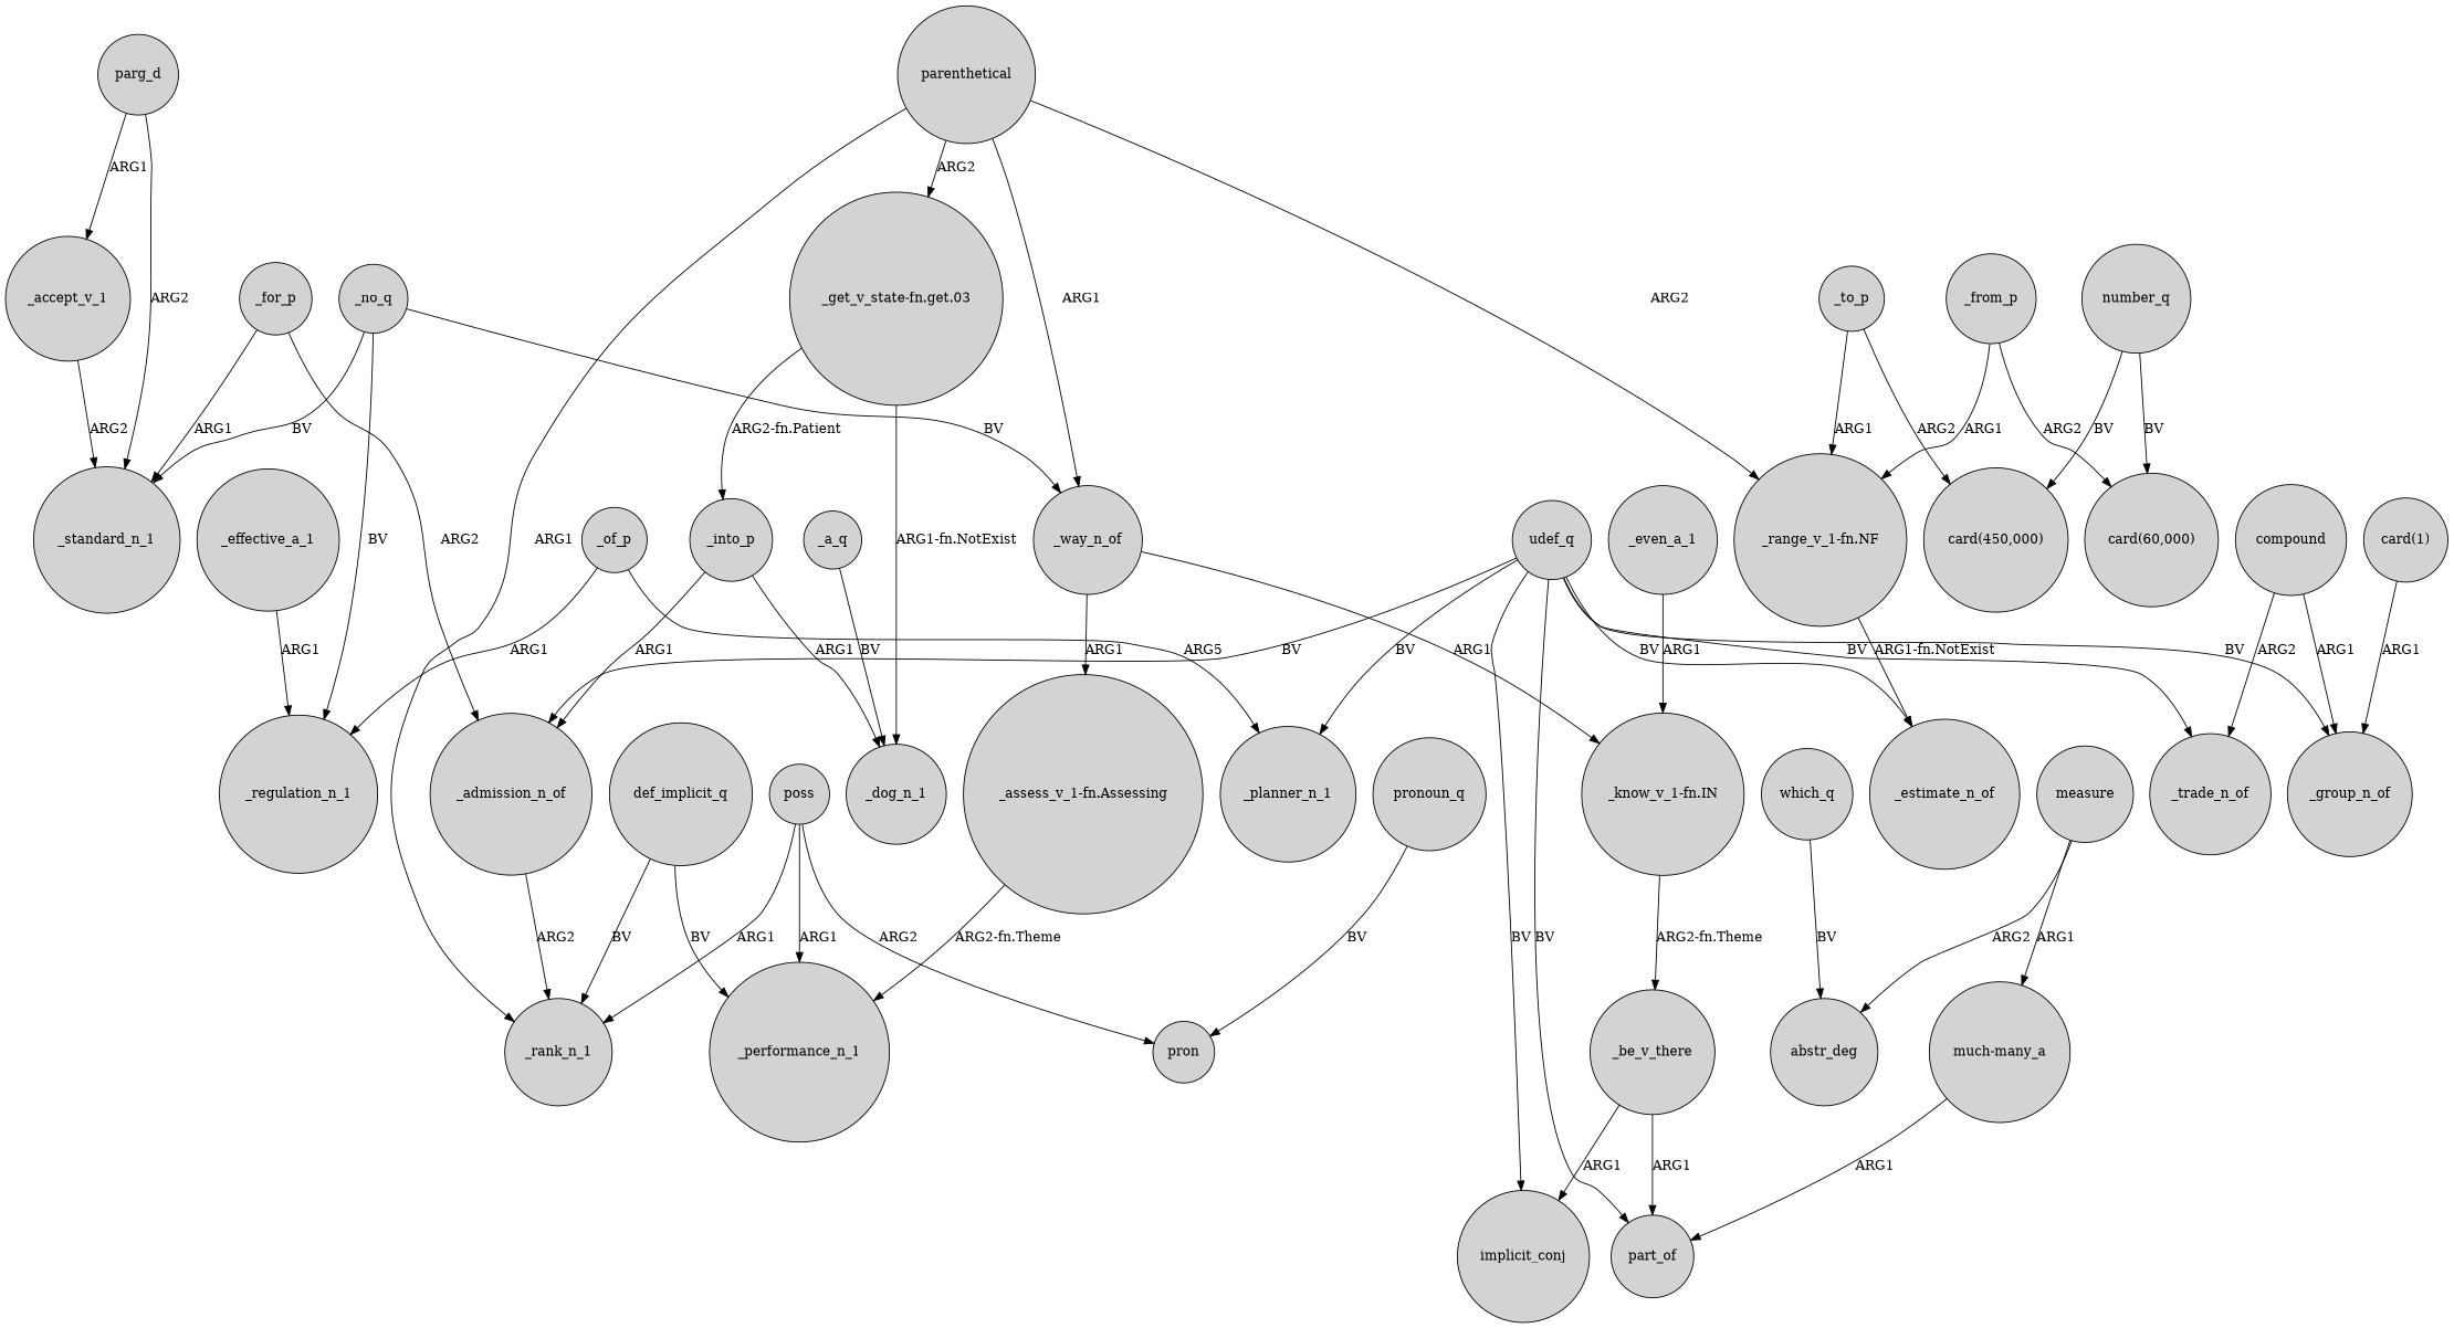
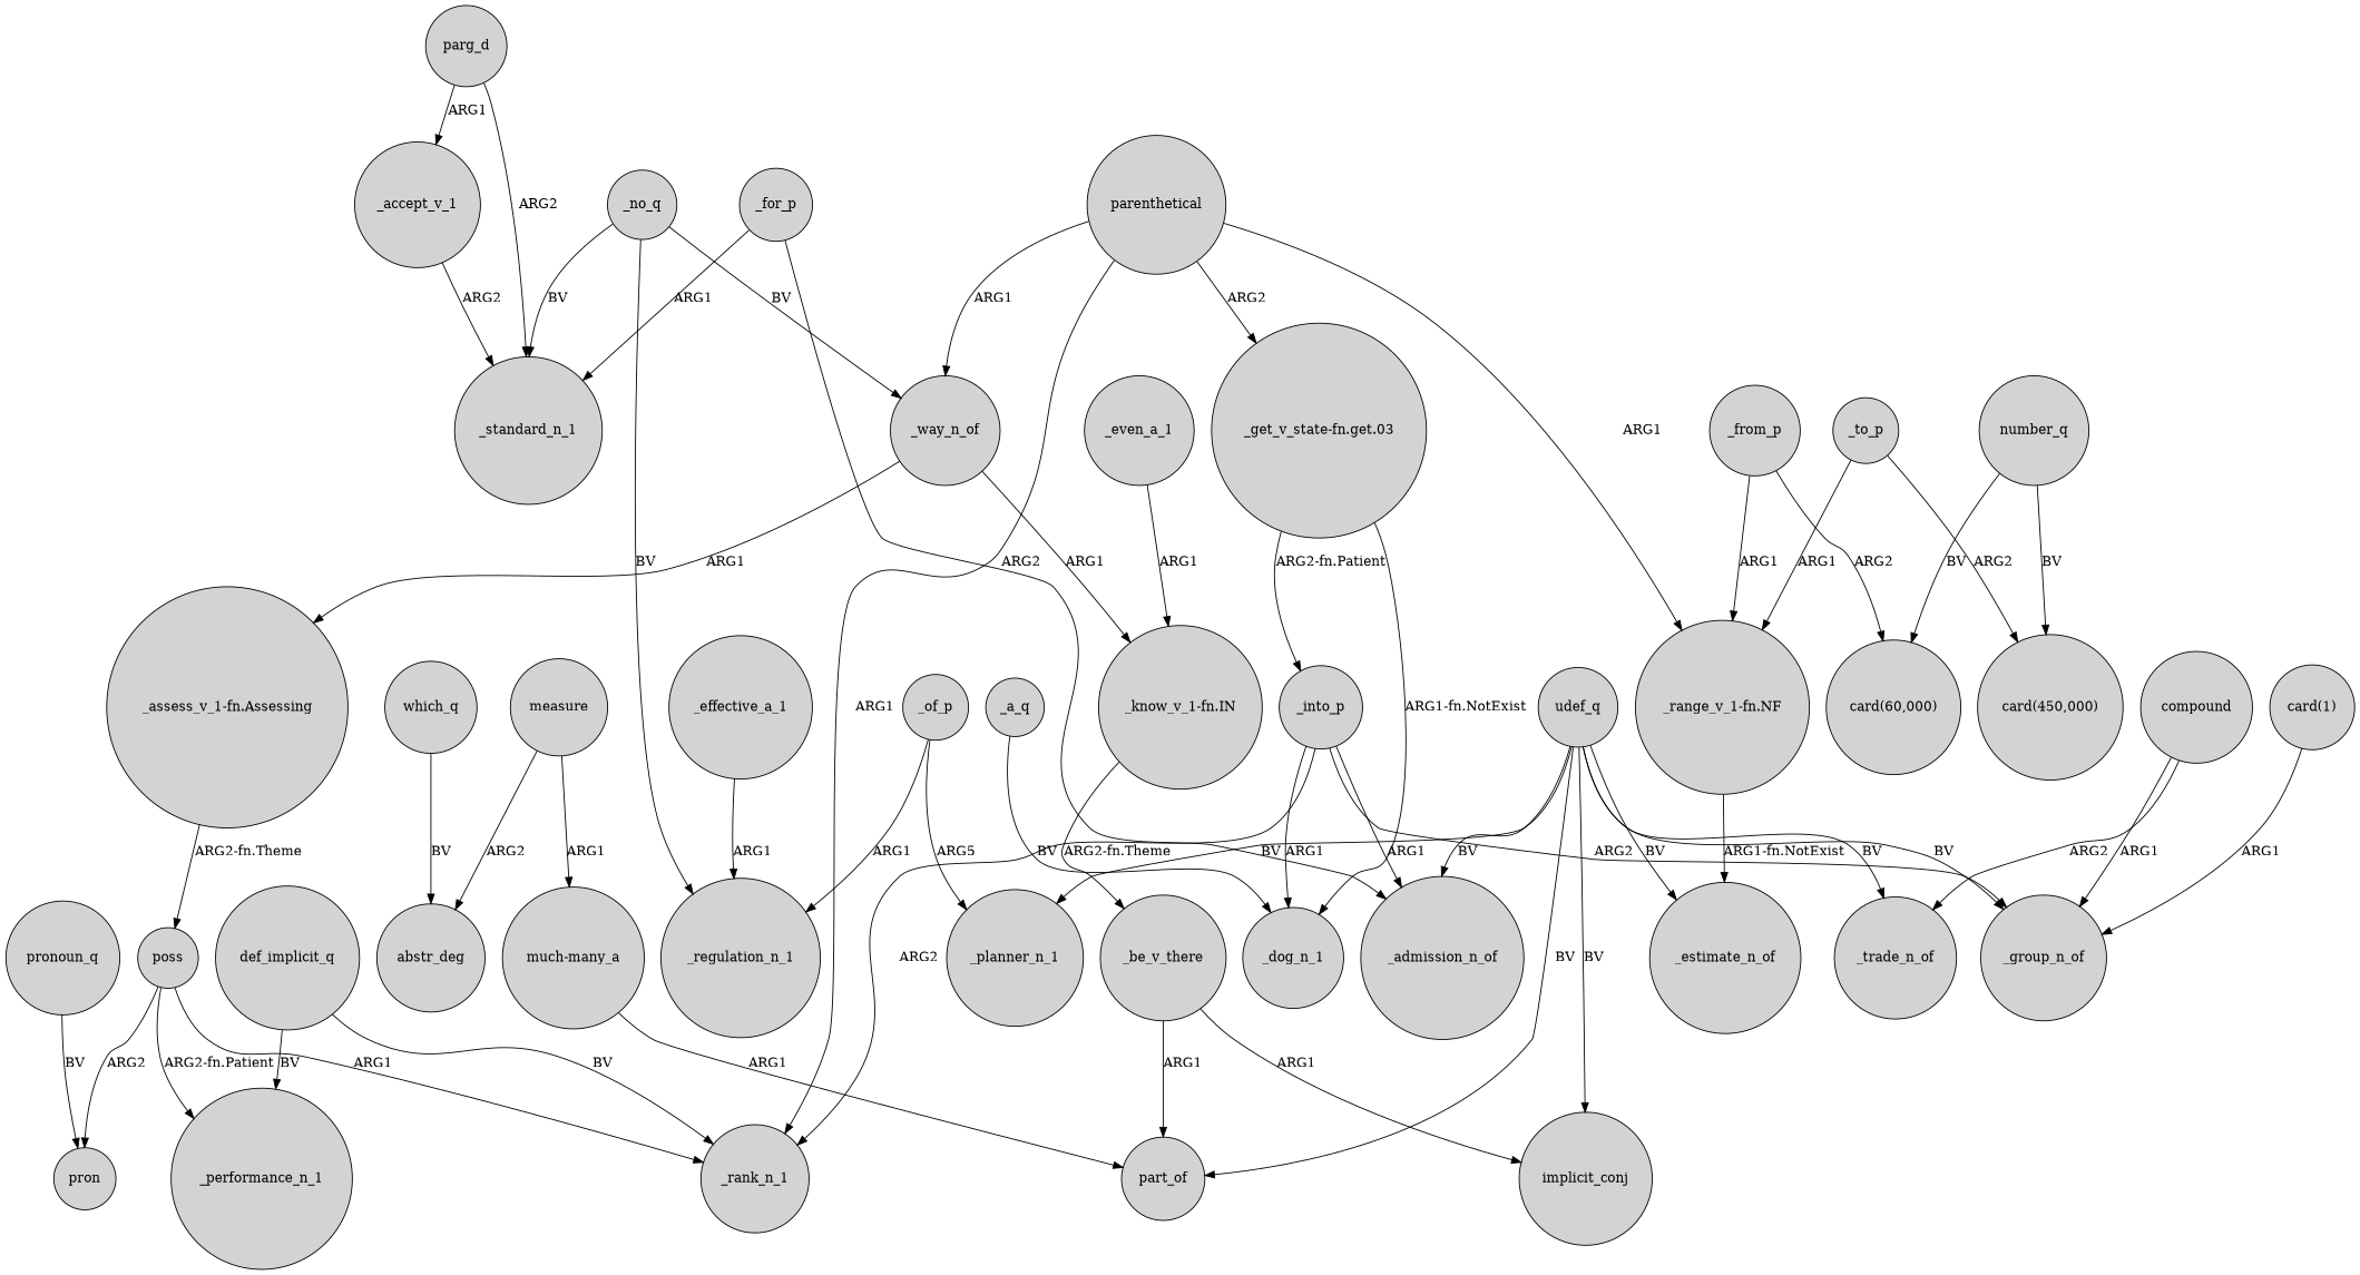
  digraph {
    node [shape=circle style=filled]
    _accept_v_1
    _standard_n_1
    "_get_v_state-fn.get.03"
    _into_p
    _dog_n_1
    _rank_n_1
    _admission_n_of
    _group_n_of
    "_range_v_1-fn.NF"
    _estimate_n_of
    udef_q
    part_of
    _trade_n_of
    implicit_conj
    _planner_n_1
    measure
    abstr_deg
    "much-many_a"
    _from_p
    "card(60,000)"
    poss
    pron
    _performance_n_1
    _no_q
    _regulation_n_1
    _way_n_of
    "_assess_v_1-fn.Assessing"
    "_know_v_1-fn.IN"
    parenthetical
    _effective_a_1
    number_q
    "card(450,000)"
    _a_q
    parg_d
    _be_v_there
    _to_p
    n37 [label=def_implicit_q]
    pronoun_q
    _of_p
    compound
    _for_p
    which_q
    "card(1)"
    _even_a_1
    _accept_v_1 -> _standard_n_1 [label=ARG2]
    "_get_v_state-fn.get.03" -> _into_p [label="ARG2-fn.Patient"]
    "_get_v_state-fn.get.03" -> _dog_n_1 [label="ARG1-fn.NotExist"]
    _into_p -> _dog_n_1 [label=ARG1]
-   _admission_n_of -> _rank_n_1 [label=ARG2]
+   _into_p -> _rank_n_1 [label=ARG2]
    _into_p -> _admission_n_of [label=ARG1]
+   _into_p -> _group_n_of [label=ARG2]
    "_range_v_1-fn.NF" -> _estimate_n_of [label="ARG1-fn.NotExist"]
    udef_q -> _admission_n_of [label=BV]
    udef_q -> _group_n_of [label=BV]
    udef_q -> _estimate_n_of [label=BV]
    udef_q -> part_of [label=BV]
    udef_q -> _trade_n_of [label=BV]
    udef_q -> implicit_conj [label=BV]
    udef_q -> _planner_n_1 [label=BV]
    measure -> abstr_deg [label=ARG2]
    measure -> "much-many_a" [label=ARG1]
    "much-many_a" -> part_of [label=ARG1]
    _from_p -> "_range_v_1-fn.NF" [label=ARG1]
    _from_p -> "card(60,000)" [label=ARG2]
    poss -> _rank_n_1 [label=ARG1]
    poss -> pron [label=ARG2]
-   poss -> _performance_n_1 [label=ARG1]
+   poss -> _performance_n_1 [label="ARG2-fn.Patient"]
    _no_q -> _standard_n_1 [label=BV]
    _no_q -> _regulation_n_1 [label=BV]
    _no_q -> _way_n_of [label=BV]
    _way_n_of -> "_assess_v_1-fn.Assessing" [label=ARG1]
    _way_n_of -> "_know_v_1-fn.IN" [label=ARG1]
-   "_assess_v_1-fn.Assessing" -> _performance_n_1 [label="ARG2-fn.Theme"]
+   "_assess_v_1-fn.Assessing" -> poss [label="ARG2-fn.Theme"]
    "_know_v_1-fn.IN" -> _be_v_there [label="ARG2-fn.Theme"]
    parenthetical -> "_get_v_state-fn.get.03" [label=ARG2]
    parenthetical -> _rank_n_1 [label=ARG1]
-   parenthetical -> "_range_v_1-fn.NF" [label=ARG2]
+   parenthetical -> "_range_v_1-fn.NF" [label=ARG1]
    parenthetical -> _way_n_of [label=ARG1]
    _effective_a_1 -> _regulation_n_1 [label=ARG1]
    number_q -> "card(60,000)" [label=BV]
    number_q -> "card(450,000)" [label=BV]
    _a_q -> _dog_n_1 [label=BV]
    parg_d -> _accept_v_1 [label=ARG1]
    parg_d -> _standard_n_1 [label=ARG2]
    _be_v_there -> part_of [label=ARG1]
    _be_v_there -> implicit_conj [label=ARG1]
    _to_p -> "_range_v_1-fn.NF" [label=ARG1]
    _to_p -> "card(450,000)" [label=ARG2]
    n37 -> _rank_n_1 [label=BV]
    n37 -> _performance_n_1 [label=BV]
    pronoun_q -> pron [label=BV]
    _of_p -> _planner_n_1 [label=ARG5]
    _of_p -> _regulation_n_1 [label=ARG1]
    compound -> _group_n_of [label=ARG1]
    compound -> _trade_n_of [label=ARG2]
    _for_p -> _standard_n_1 [label=ARG1]
    _for_p -> _admission_n_of [label=ARG2]
    which_q -> abstr_deg [label=BV]
    "card(1)" -> _group_n_of [label=ARG1]
    _even_a_1 -> "_know_v_1-fn.IN" [label=ARG1]
  }
